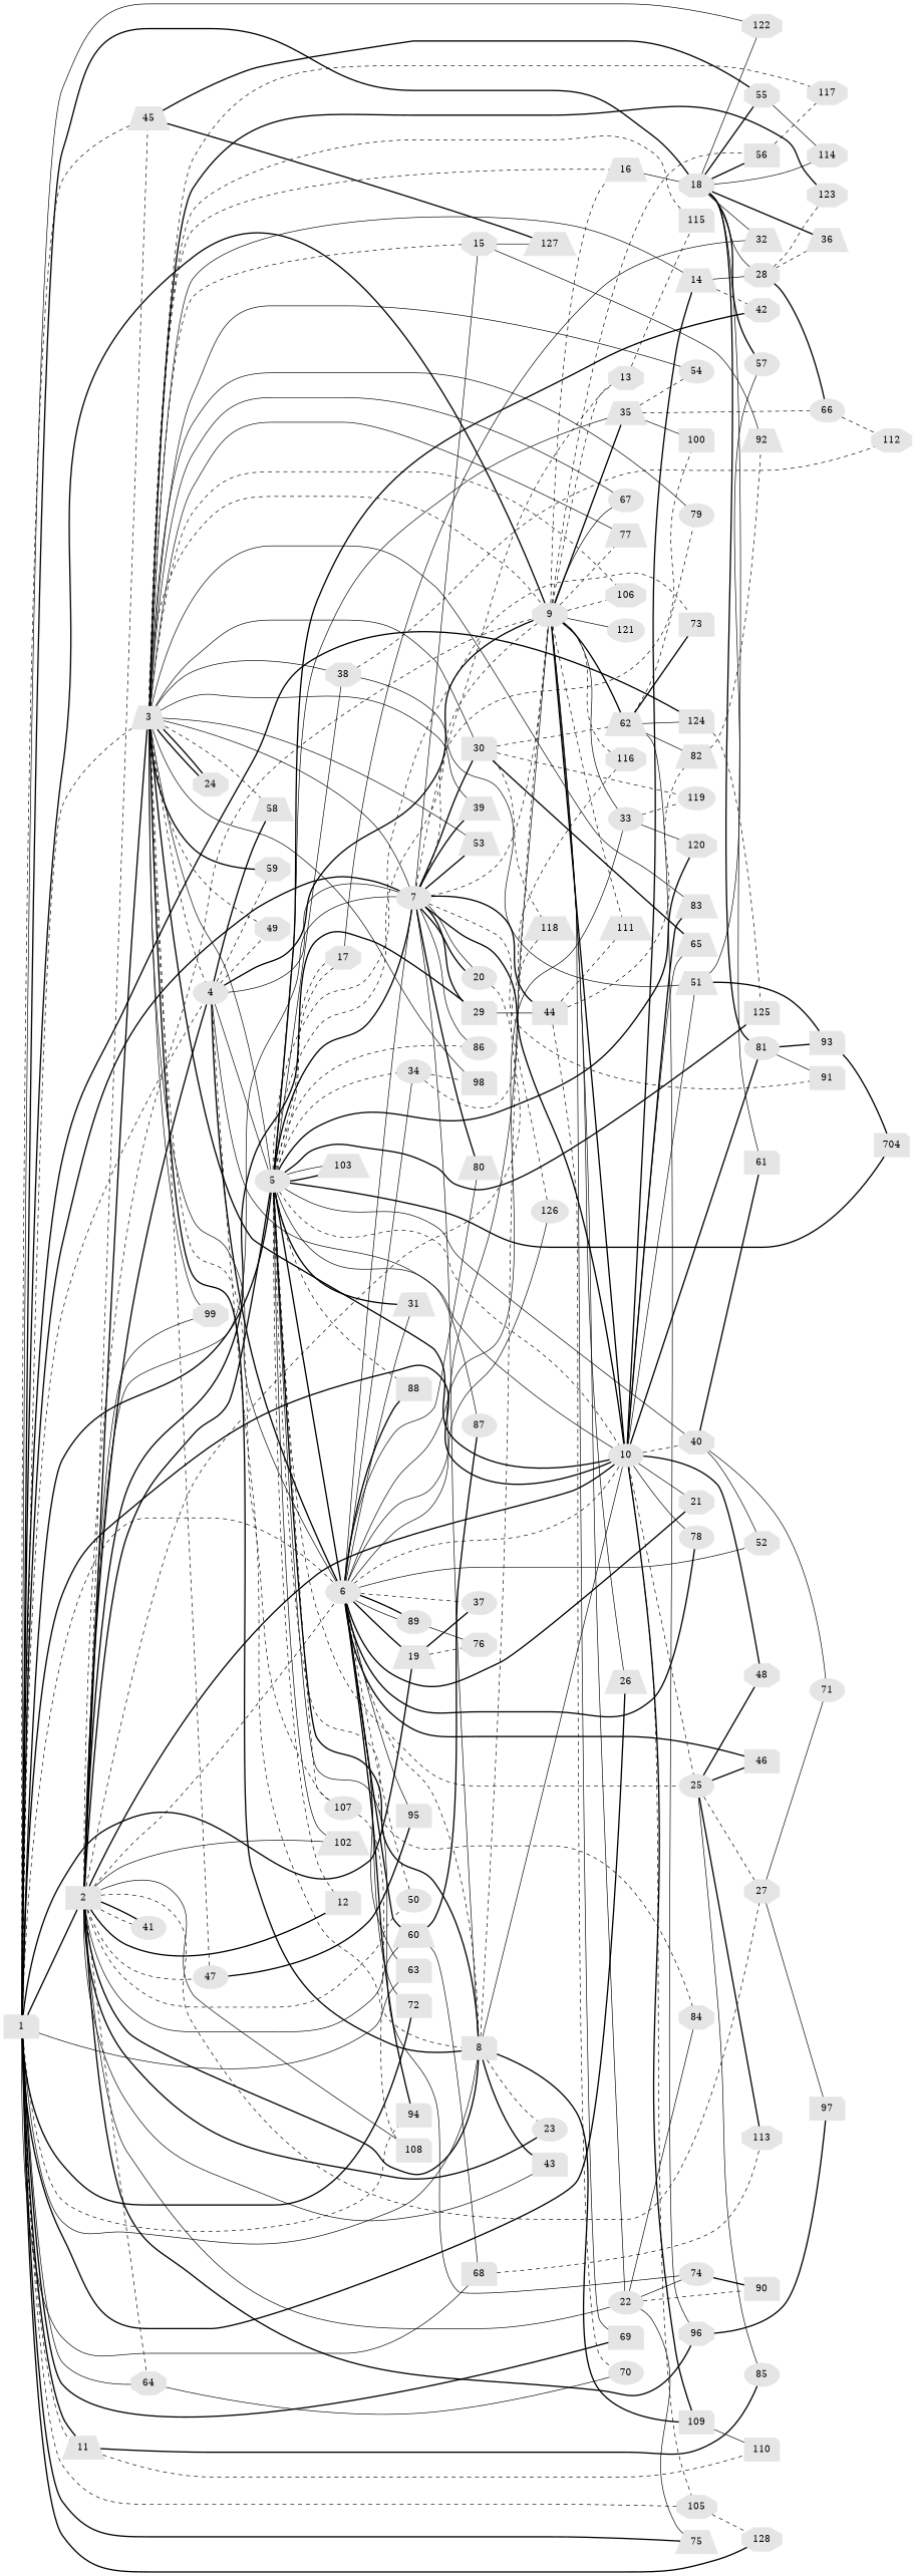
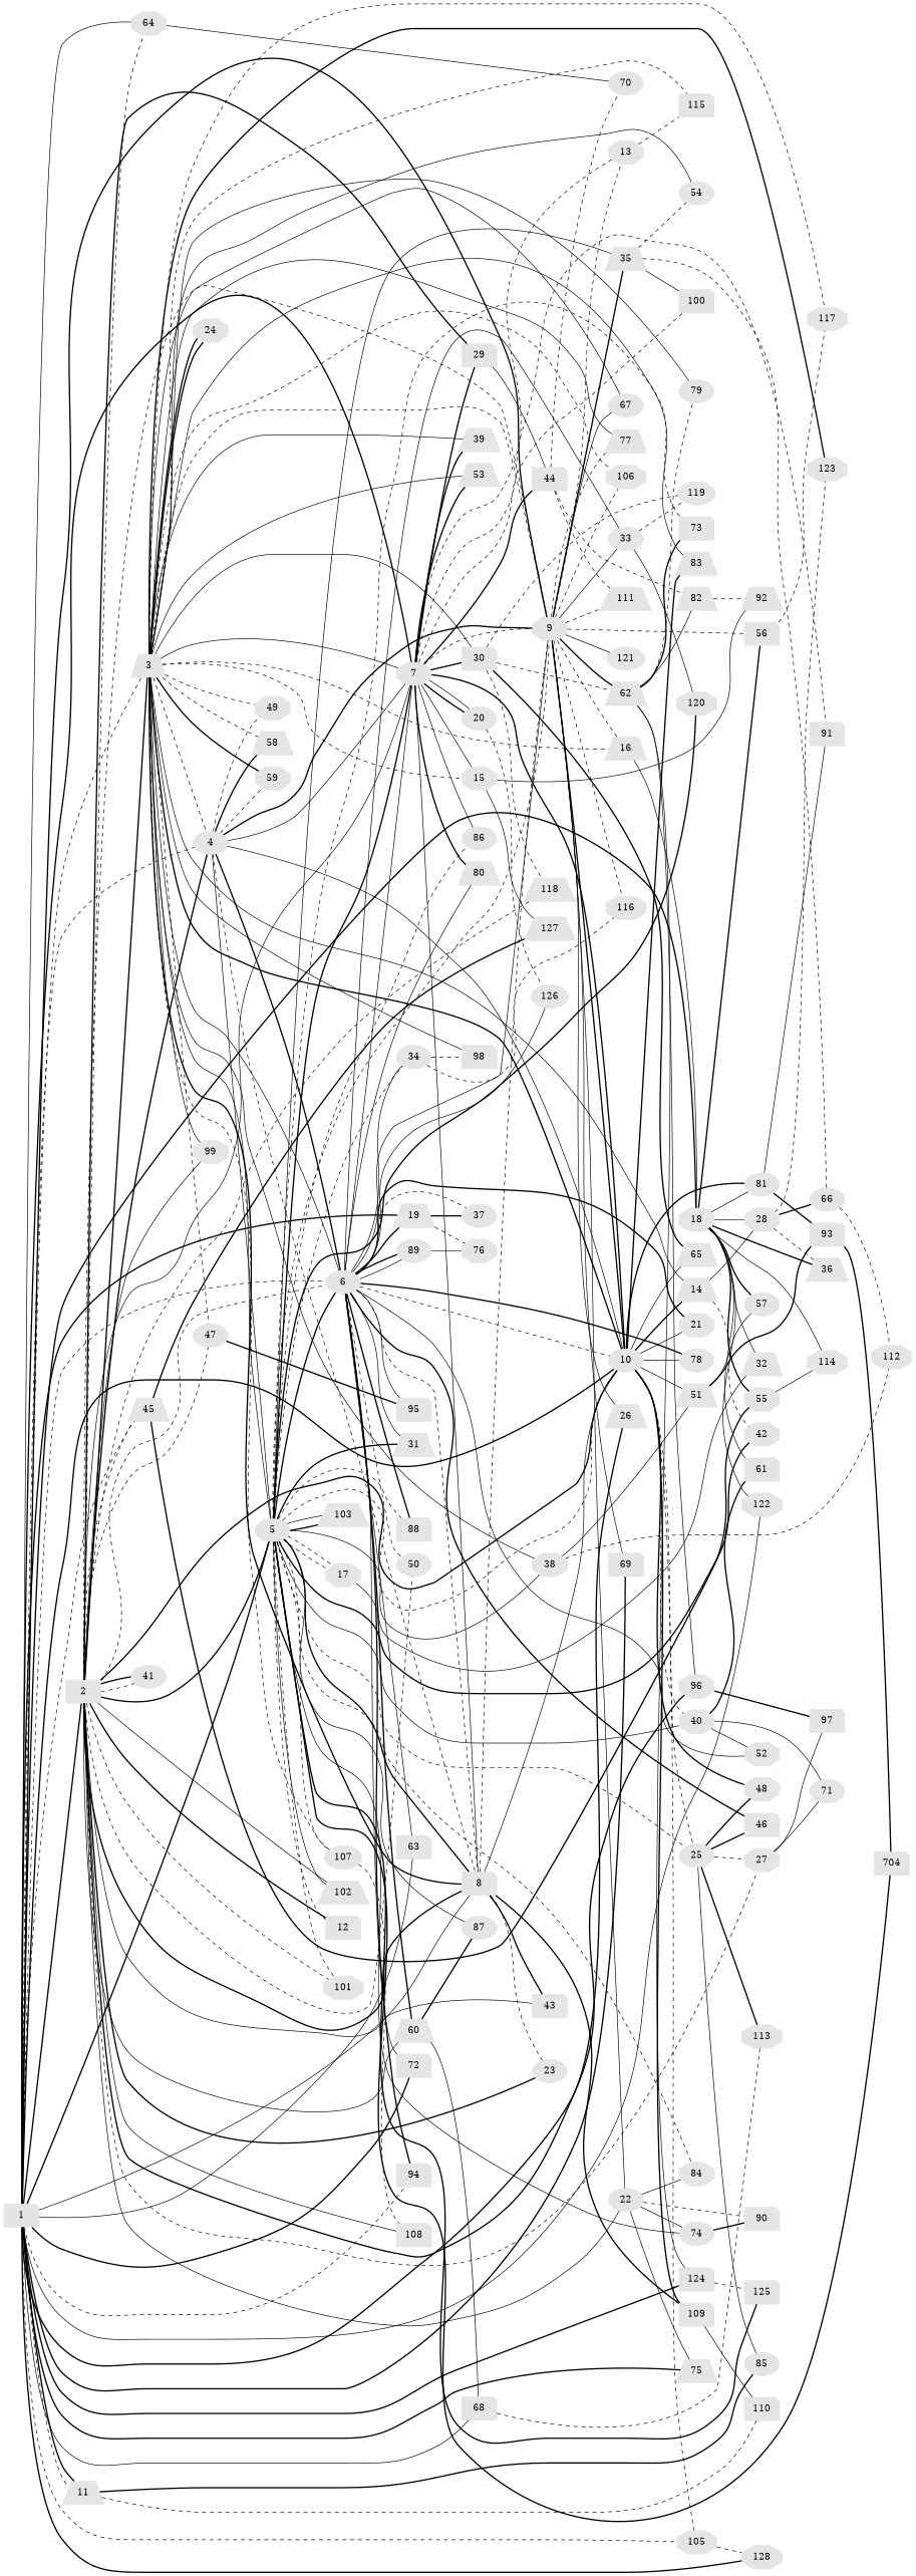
  graph {
    rankdir=LR
    node [color=gray90 shape=octagon style=filled]
    edge [style=solid]
    1 [shape=note]
    2 [shape=note]
    3 [shape=trapezium]
    4 [shape=ellipse]
    5 [shape=ellipse]
    6 [shape=ellipse]
    7 [shape=ellipse]
    8 [shape=note]
    9
    10 [shape=ellipse]
    11 [shape=trapezium]
    18
    19 [shape=trapezium]
    26 [shape=trapezium]
    45 [shape=trapezium]
    63 [shape=note]
    64
    68 [shape=note]
    69 [shape=note]
    72 [shape=note]
    75 [shape=trapezium]
    94 [shape=note]
    105
    122
    124 [shape=note]
    128
    12 [shape=note]
    22 [shape=ellipse]
    23 [shape=ellipse]
    27
    29 [shape=note]
    41 [shape=ellipse]
    43 [shape=note]
    47 [shape=ellipse]
    50 [shape=ellipse]
    60 [shape=trapezium]
    96
    99
+   101
    102 [shape=trapezium]
    108 [shape=note]
    118 [shape=trapezium]
    14 [shape=trapezium]
    15
    16 [shape=trapezium]
    24
    30 [shape=note]
    38
    39 [shape=trapezium]
    49
    53 [shape=trapezium]
    54 [shape=ellipse]
    58 [shape=trapezium]
    59
    67 [shape=ellipse]
    77 [shape=trapezium]
    79 [shape=ellipse]
    83 [shape=trapezium]
    98 [shape=note]
    106
    107 [shape=ellipse]
    115 [shape=note]
    117
    123
    17
    25 [shape=ellipse]
    31 [shape=trapezium]
    34 [shape=ellipse]
    35 [shape=trapezium]
    40
    42
    73 [shape=note]
    74 [shape=ellipse]
    84
    86 [shape=ellipse]
    87 [shape=ellipse]
    88 [shape=note]
    103 [shape=trapezium]
    n79 [label=704 shape=note]
    120
    125 [shape=note]
    21
    33 [shape=ellipse]
    37 [shape=ellipse]
    46 [shape=note]
    52
    78 [shape=ellipse]
    80 [shape=trapezium]
    89 [shape=ellipse]
    95 [shape=note]
    126 [shape=ellipse]
    13
    20 [shape=ellipse]
    44 [shape=note]
    91 [shape=note]
    100 [shape=note]
    109 [shape=note]
    121 [shape=ellipse]
    56 [shape=note]
    62 [shape=trapezium]
    111 [shape=trapezium]
    116
    48
    51 [shape=trapezium]
    65 [shape=trapezium]
    81 [shape=ellipse]
    85 [shape=ellipse]
    110 [shape=note]
    28
    32 [shape=trapezium]
    36 [shape=trapezium]
    55
    57 [shape=ellipse]
    61 [shape=note]
    114
    76
    127 [shape=trapezium]
    70 [shape=ellipse]
    113
    90 [shape=note]
    71 [shape=ellipse]
    97 [shape=note]
    92 [shape=trapezium]
    119 [shape=ellipse]
    112
    66 [shape=ellipse]
    82 [shape=trapezium]
    93 [shape=note]
    1 -- 2 [style=bold]
    1 -- 3 [style=dashed]
    1 -- 4 [style=dashed]
    1 -- 5 [style=bold]
    1 -- 6 [style=dashed]
    1 -- 7 [style=bold]
    1 -- 8
    1 -- 9 [style=bold]
    1 -- 10 [style=bold]
    1 -- 11 [style=dashed]
    1 -- 11 [style=bold]
    1 -- 18 [style=bold]
    1 -- 19 [style=bold]
    1 -- 26 [style=bold]
    1 -- 45 [style=dashed]
    1 -- 63
    1 -- 64
    1 -- 68
    1 -- 69 [style=bold]
    1 -- 72 [style=bold]
    1 -- 75 [style=bold]
    1 -- 94 [style=dashed]
    1 -- 105 [style=dashed]
    1 -- 122
    1 -- 124 [style=bold]
    1 -- 128 [style=bold]
    2 -- 3 [style=bold]
    2 -- 4 [style=bold]
    2 -- 5 [style=bold]
    2 -- 6 [style=dashed]
    2 -- 7
    2 -- 8 [style=bold]
    2 -- 9 [style=dashed]
    2 -- 10 [style=bold]
    2 -- 45 [style=dashed]
    2 -- 64 [style=dashed]
    2 -- 12 [style=bold]
    2 -- 22
    2 -- 23 [style=bold]
    2 -- 27 [style=dashed]
    2 -- 29 [style=bold]
    2 -- 41 [style=dashed]
    2 -- 41 [style=bold]
    2 -- 43
    2 -- 47 [style=dashed]
    2 -- 50 [style=dashed]
    2 -- 60
    2 -- 96 [style=bold]
    2 -- 99
+   2 -- 101 [style=dashed]
    2 -- 102
    2 -- 108
    2 -- 118 [style=dashed]
    3 -- 4 [style=dashed]
    3 -- 5
    3 -- 6
    3 -- 7
    3 -- 8 [style=bold]
    3 -- 9 [style=dashed]
    3 -- 10 [style=bold]
    3 -- 47 [style=dashed]
    3 -- 99
    3 -- 14
    3 -- 15 [style=dashed]
    3 -- 16 [style=dashed]
    3 -- 24 [style=bold]
    3 -- 24 [style=bold]
    3 -- 30
    3 -- 38
    3 -- 39
    3 -- 49 [style=dashed]
    3 -- 53
    3 -- 54
    3 -- 58 [style=dashed]
    3 -- 59 [style=bold]
    3 -- 67
    3 -- 77
    3 -- 79
    3 -- 83
    3 -- 98
    3 -- 106 [style=dashed]
    3 -- 107 [style=dashed]
    3 -- 115 [style=dashed]
    3 -- 117 [style=dashed]
    3 -- 123 [style=bold]
    4 -- 5
    4 -- 6 [style=bold]
    4 -- 7
    4 -- 8 [style=dashed]
    4 -- 9 [style=bold]
    4 -- 10
    4 -- 49 [style=dashed]
    4 -- 58 [style=bold]
    4 -- 59 [style=dashed]
    5 -- 6 [style=bold]
    5 -- 7 [style=bold]
    5 -- 8 [style=bold]
    5 -- 9 [style=dashed]
    5 -- 10 [style=dashed]
    5 -- 12 [style=dashed]
+   5 -- 101 [style=dashed]
    5 -- 102
    5 -- 38
    5 -- 107 [style=dashed]
    5 -- 17 [style=dashed]
    5 -- 17 [style=dashed]
    5 -- 25 [style=dashed]
    5 -- 31 [style=bold]
    5 -- 34 [style=dashed]
    5 -- 35
    5 -- 40
    5 -- 42 [style=bold]
    5 -- 73 [style=dashed]
    5 -- 74
    5 -- 84 [style=dashed]
    5 -- 86 [style=dashed]
    5 -- 87
    5 -- 88 [style=dashed]
    5 -- 103 [style=bold]
    5 -- 103
    5 -- n79 [style=bold]
    5 -- 120 [style=bold]
    5 -- 125 [style=bold]
    6 -- 7
    6 -- 8 [style=dashed]
    6 -- 9
    6 -- 10 [style=dashed]
    6 -- 19 [style=bold]
    6 -- 63
    6 -- 72
    6 -- 94 [style=bold]
    6 -- 50 [style=dashed]
    6 -- 60 [style=bold]
    6 -- 31
    6 -- 34
    6 -- 88 [style=bold]
    6 -- 21 [style=bold]
    6 -- 33
    6 -- 37 [style=dashed]
    6 -- 46 [style=bold]
    6 -- 52
    6 -- 78 [style=bold]
    6 -- 80
    6 -- 89
    6 -- 89 [style=bold]
    6 -- 95
    6 -- 126
    7 -- 8
    7 -- 9 [style=dashed]
    7 -- 10 [style=bold]
    7 -- 29 [style=bold]
    7 -- 15
    7 -- 30 [style=bold]
    7 -- 39 [style=bold]
    7 -- 53 [style=bold]
    7 -- 86
    7 -- 80 [style=bold]
    7 -- 13 [style=dashed]
    7 -- 20 [style=bold]
    7 -- 20
    7 -- 44 [style=bold]
    7 -- 91 [style=dashed]
    7 -- 100 [style=dashed]
    8 -- 9 [style=dashed]
    8 -- 10
    8 -- 23 [style=dashed]
    8 -- 43 [style=bold]
    8 -- 109 [style=bold]
    9 -- 10 [style=bold]
    9 -- 26
    9 -- 69
    9 -- 22
    9 -- 16 [style=dashed]
    9 -- 67
    9 -- 77 [style=dashed]
    9 -- 106 [style=dashed]
    9 -- 35 [style=bold]
    9 -- 33
    9 -- 13 [style=dashed]
    9 -- 121
    9 -- 56 [style=dashed]
    9 -- 62 [style=bold]
    9 -- 111 [style=dashed]
    9 -- 116 [style=dashed]
    10 -- 105 [style=dashed]
    10 -- 14 [style=bold]
    10 -- 83 [style=bold]
    10 -- 25 [style=dashed]
    10 -- 40 [style=dashed]
    10 -- 21
    10 -- 78
    10 -- 109 [style=bold]
    10 -- 48 [style=bold]
    10 -- 51
    10 -- 65
    10 -- 81 [style=bold]
    11 -- 85 [style=bold]
    11 -- 110 [style=dashed]
    18 -- 122
    18 -- 56 [style=bold]
-   18 -- 81 [style=bold]
+   18 -- 81
    18 -- 28
    18 -- 32
    18 -- 36 [style=bold]
    18 -- 55 [style=bold]
    18 -- 57 [style=bold]
    18 -- 61
    18 -- 114
    19 -- 37 [style=bold]
    19 -- 76 [style=dashed]
    45 -- 55 [style=bold]
    45 -- 127 [style=bold]
    64 -- 70
    68 -- 113 [style=dashed]
    105 -- 128 [style=dashed]
    124 -- 125 [style=dashed]
    22 -- 75
    22 -- 74
    22 -- 84
    22 -- 90 [style=dashed]
    27 -- 71
    27 -- 97
    29 -- 44
    47 -- 95 [style=bold]
    60 -- 68
    60 -- 87 [style=bold]
    96 -- 97 [style=bold]
    14 -- 42 [style=dashed]
    14 -- 28
    15 -- 127
    15 -- 92
    16 -- 18
    30 -- 118 [style=dashed]
    30 -- 62 [style=dashed]
    30 -- 65 [style=bold]
    30 -- 119 [style=dashed]
    38 -- 51
    38 -- 112 [style=dashed]
    107 -- 108 [style=dashed]
    17 -- 32
    25 -- 27 [style=dashed]
    25 -- 46 [style=bold]
    25 -- 48 [style=bold]
    25 -- 85
    25 -- 113 [style=bold]
    34 -- 98 [style=dashed]
    34 -- 116 [style=dashed]
    35 -- 54 [style=dashed]
    35 -- 100
    35 -- 66 [style=dashed]
    40 -- 52
    40 -- 61 [style=bold]
    40 -- 71
    74 -- 90 [style=bold]
    33 -- 120
    33 -- 119 [style=dashed]
    89 -- 76
    13 -- 115 [style=dashed]
    20 -- 126 [style=dashed]
    44 -- 111 [style=dashed]
    44 -- 70 [style=dashed]
    44 -- 82 [style=dashed]
    109 -- 110
    56 -- 117 [style=dashed]
    62 -- 124
    62 -- 96
    62 -- 79 [style=dashed]
    62 -- 73 [style=bold]
    62 -- 82
    51 -- 57
    51 -- 93 [style=bold]
    81 -- 91
    81 -- 93 [style=bold]
    28 -- 123 [style=dashed]
    28 -- 36 [style=dashed]
    28 -- 66 [style=bold]
    55 -- 114
    66 -- 112 [style=dashed]
    82 -- 92 [style=dashed]
    93 -- n79 [style=bold]
  }
